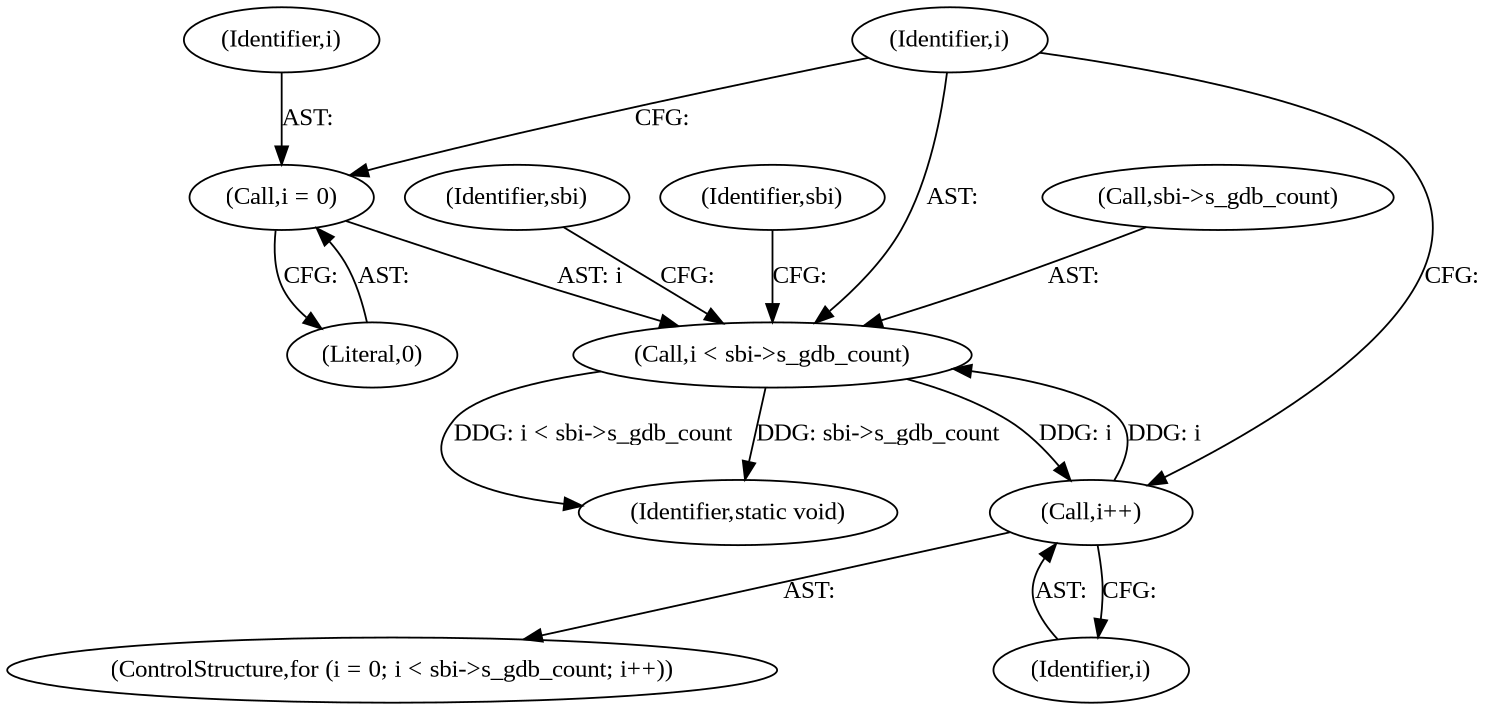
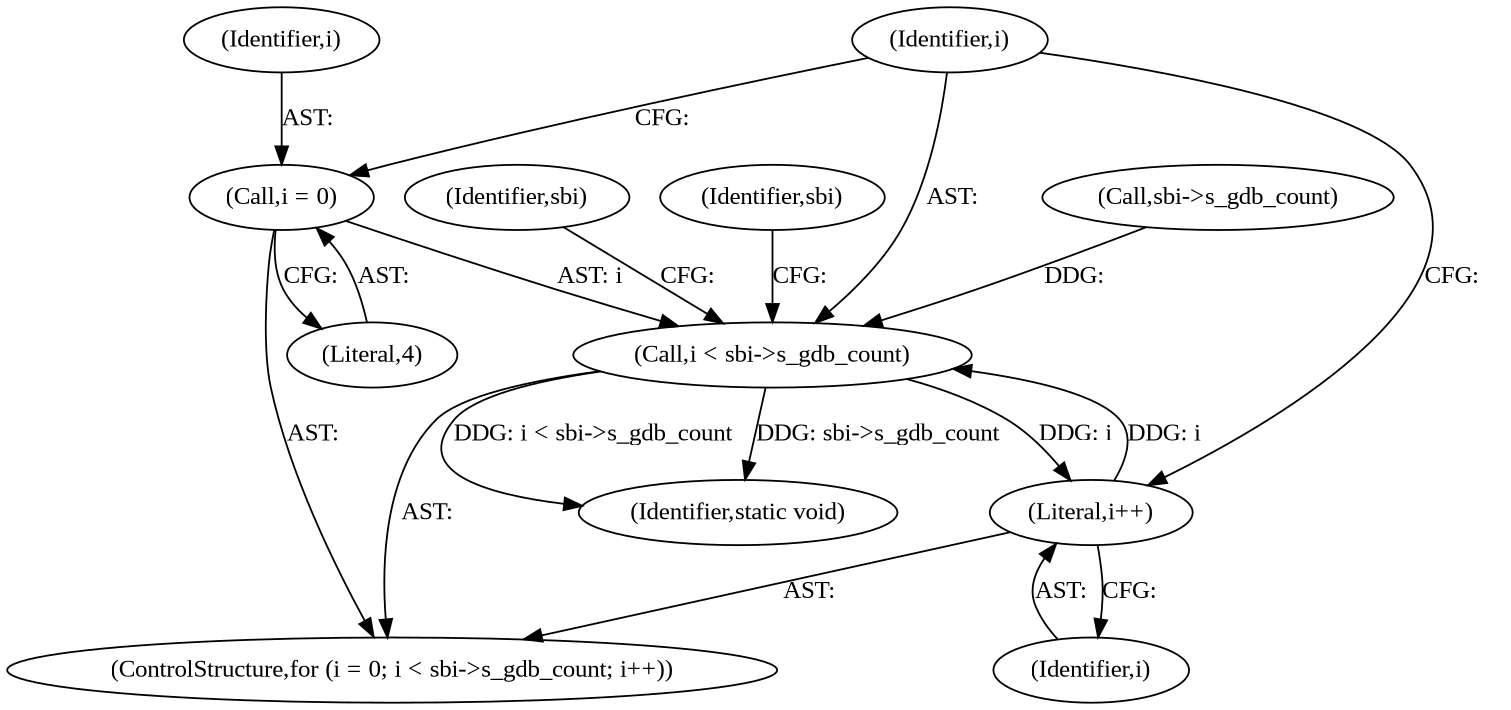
  digraph {
    fontname="Liberation Serif"
    node [fontname="Liberation Serif"]
    edge [fontname="Liberation Serif"]
    n1 [label="(Call,i < sbi->s_gdb_count)"]
-   n2 [label="(Call,i++)"]
+   n2 [label="(Literal,i++)"]
    n3 [label="(ControlStructure,for (i = 0; i < sbi->s_gdb_count; i++))"]
    n4 [label="(Identifier,static void)"]
    n5 [label="(Identifier,i)"]
    n6 [label="(Call,sbi->s_gdb_count)"]
    n7 [label="(Call,i = 0)"]
-   n8 [label="(Literal,0)"]
+   n8 [label="(Literal,4)"]
    n9 [label="(Identifier,i)"]
    n10 [label="(Identifier,i)"]
    n11 [label="(Identifier,sbi)"]
    n12 [label="(Identifier,sbi)"]
    n1 -> n2 [label="DDG: i"]
+   n1 -> n3 [label="AST: "]
    n1 -> n4 [label="DDG: i < sbi->s_gdb_count"]
    n1 -> n4 [label="DDG: sbi->s_gdb_count"]
    n2 -> n1 [label="DDG: i"]
    n2 -> n3 [label="AST: "]
    n2 -> n5 [label="CFG: "]
    n5 -> n2 [label="AST: "]
-   n6 -> n1 [label="AST: "]
+   n6 -> n1 [label="DDG: "]
    n7 -> n1 [label="AST: i"]
+   n7 -> n3 [label="AST: "]
    n7 -> n8 [label="CFG: "]
    n8 -> n7 [label="AST: "]
    n9 -> n7 [label="AST: "]
    n10 -> n1 [label="AST: "]
    n10 -> n2 [label="CFG: "]
    n10 -> n7 [label="CFG: "]
    n11 -> n1 [label="CFG: "]
    n12 -> n1 [label="CFG: "]
  }
